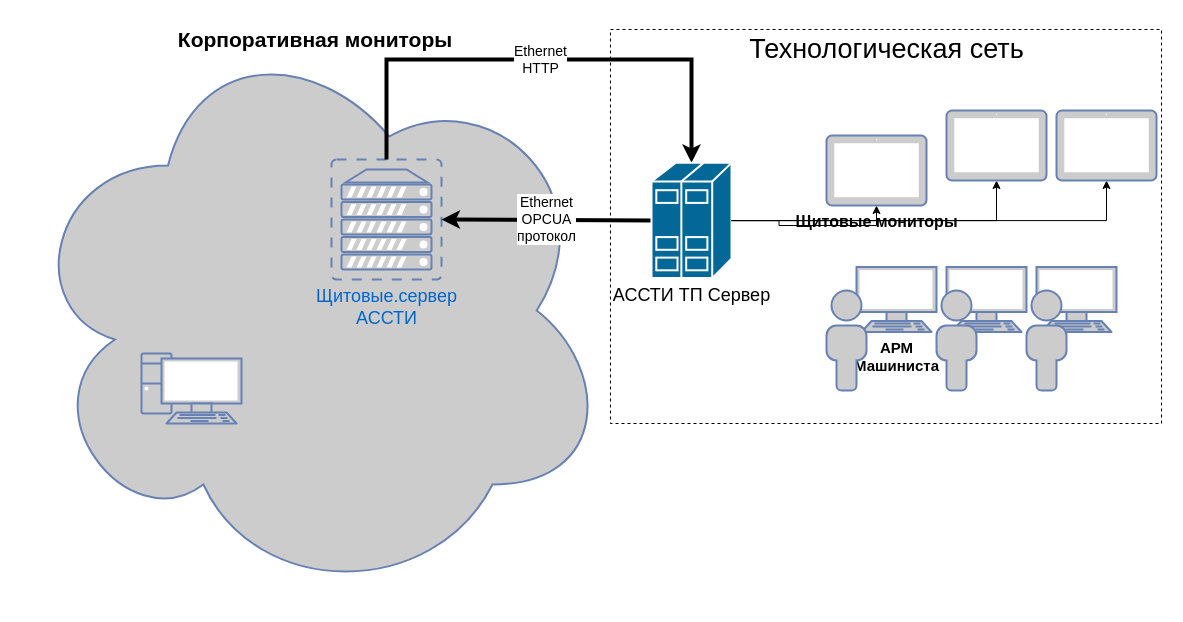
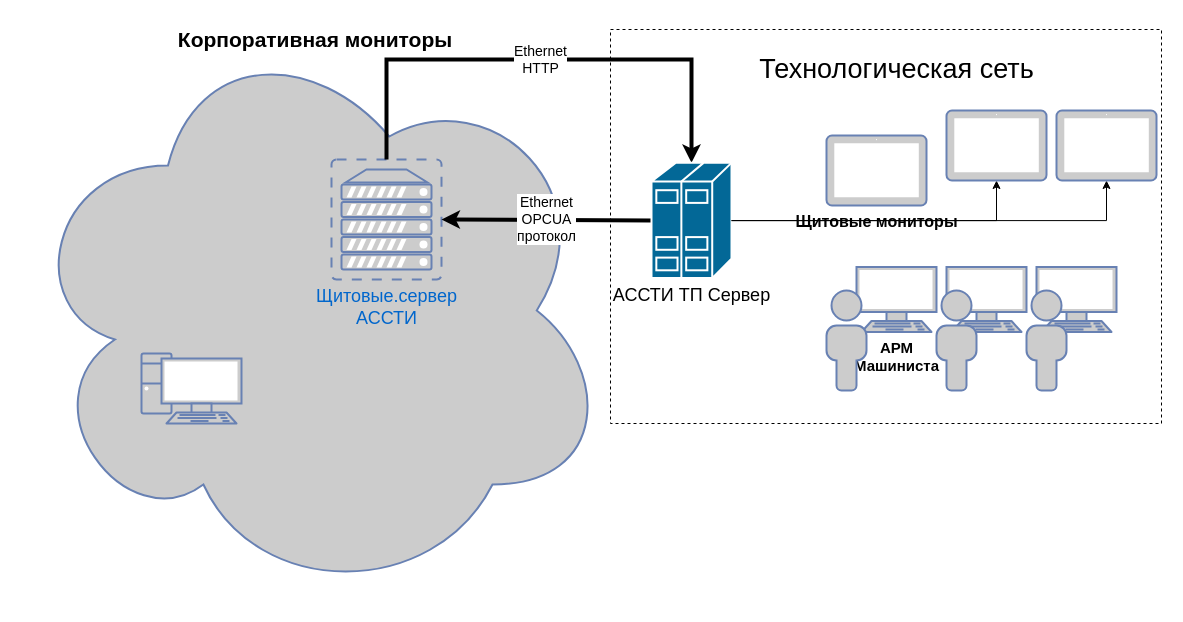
  <mxCell id="0" />
  <mxCell id="1" parent="0" />
  <mxCell id="2" value="" style="rounded=0;whiteSpace=wrap;html=1;dashed=1;" parent="1" vertex="1"><mxGeometry x="610" y="29" width="551" height="394" as="geometry" /></mxCell>
  <mxCell id="3" value="&lt;font color=&quot;#000000&quot;&gt;&lt;span style=&quot;font-size: 21px&quot;&gt;&lt;b&gt;Корпоративная мониторы&lt;/b&gt;&lt;/span&gt;&lt;/font&gt;" style="ellipse;shape=cloud;whiteSpace=wrap;html=1;fontColor=#0066CC;verticalAlign=top;strokeColor=#6881B3;strokeWidth=2;fillColor=#CCCCCC;gradientDirection=north;" parent="1" vertex="1"><mxGeometry x="20" y="20" width="590" height="580" as="geometry" /></mxCell>
  <mxCell id="4" value="&lt;font style=&quot;font-size: 18px&quot;&gt;Щитовые.сервер&lt;br&gt;АССТИ&lt;/font&gt;" style="fontColor=#0066CC;verticalAlign=top;verticalLabelPosition=bottom;labelPosition=center;align=center;html=1;outlineConnect=0;fillColor=#CCCCCC;strokeColor=#6881B3;gradientColor=none;gradientDirection=north;strokeWidth=2;shape=mxgraph.networks.virtual_server;" parent="1" vertex="1"><mxGeometry x="331" y="159" width="110" height="120" as="geometry" /></mxCell>
  <mxCell id="5" value="&lt;font style=&quot;font-size: 14px&quot;&gt;Ethernet&lt;br&gt;OPCUA&lt;br&gt;протокол&lt;/font&gt;" style="edgeStyle=orthogonalEdgeStyle;rounded=0;orthogonalLoop=1;jettySize=auto;html=1;exitX=1;exitY=0.5;exitDx=0;exitDy=0;exitPerimeter=0;startArrow=classic;startFill=1;endArrow=none;endFill=0;strokeWidth=4;entryX=0;entryY=0.5;entryDx=0;entryDy=0;entryPerimeter=0;" parent="1" source="4" target="8" edge="1"><mxGeometry relative="1" as="geometry"><Array as="points"><mxPoint x="651" y="219" /></Array><mxPoint x="511" y="359" as="targetPoint" /></mxGeometry></mxCell>
  <mxCell id="6" value="&lt;font style=&quot;font-size: 14px&quot;&gt;Ethernet&lt;br&gt;HTTP&lt;br&gt;&lt;/font&gt;" style="edgeStyle=orthogonalEdgeStyle;rounded=0;orthogonalLoop=1;jettySize=auto;html=1;startArrow=classic;startFill=1;endArrow=none;endFill=0;strokeWidth=4;entryX=0.5;entryY=0;entryDx=0;entryDy=0;entryPerimeter=0;exitX=0.5;exitY=0;exitDx=0;exitDy=0;exitPerimeter=0;" parent="1" source="8" target="4" edge="1"><mxGeometry relative="1" as="geometry"><Array as="points"><mxPoint x="691" y="59" /><mxPoint x="386" y="59" /></Array><mxPoint x="541" y="59" as="sourcePoint" /><mxPoint x="611" y="147" as="targetPoint" /></mxGeometry></mxCell>
  <mxCell id="7" value="" style="group" parent="1" vertex="1" connectable="0"><mxGeometry x="651" y="110" width="505" height="280" as="geometry" /></mxCell>
  <mxCell id="8" value="&lt;font style=&quot;font-size: 18px&quot;&gt;АССТИ ТП Сервер&lt;/font&gt;" style="shape=mxgraph.cisco.servers.standard_host;html=1;pointerEvents=1;dashed=0;fillColor=#036897;strokeColor=#ffffff;strokeWidth=2;verticalLabelPosition=bottom;verticalAlign=top;align=center;outlineConnect=0;" parent="7" vertex="1"><mxGeometry y="52.37" width="80" height="115.25" as="geometry" /></mxCell>
  <mxCell id="9" value="" style="fontColor=#0066CC;verticalAlign=top;verticalLabelPosition=bottom;labelPosition=center;align=center;html=1;outlineConnect=0;fillColor=#CCCCCC;strokeColor=#6881B3;gradientColor=none;gradientDirection=north;strokeWidth=2;shape=mxgraph.networks.terminal;" parent="7" vertex="1"><mxGeometry x="385" y="156.5" width="80" height="65" as="geometry" /></mxCell>
  <mxCell id="10" value="" style="fontColor=#0066CC;verticalAlign=top;verticalLabelPosition=bottom;labelPosition=center;align=center;html=1;outlineConnect=0;fillColor=#CCCCCC;strokeColor=#6881B3;gradientColor=none;gradientDirection=north;strokeWidth=2;shape=mxgraph.networks.terminal;" parent="7" vertex="1"><mxGeometry x="295" y="156.5" width="80" height="65" as="geometry" /></mxCell>
  <mxCell id="11" value="&lt;font style=&quot;font-size: 15px&quot; color=&quot;#000000&quot;&gt;АРМ&lt;br&gt;Машиниста&lt;br&gt;&lt;/font&gt;" style="fontColor=#0066CC;verticalAlign=top;verticalLabelPosition=bottom;labelPosition=center;align=center;html=1;outlineConnect=0;fillColor=#CCCCCC;strokeColor=#6881B3;gradientColor=none;gradientDirection=north;strokeWidth=2;shape=mxgraph.networks.terminal;fontStyle=1" parent="7" vertex="1"><mxGeometry x="205" y="156.5" width="80" height="65" as="geometry" /></mxCell>
- <mxCell id="12" style="edgeStyle=orthogonalEdgeStyle;rounded=0;orthogonalLoop=1;jettySize=auto;html=1;exitX=0.5;exitY=1;exitDx=0;exitDy=0;exitPerimeter=0;startArrow=classic;startFill=1;endArrow=none;endFill=0;" parent="7" source="13" target="8" edge="1"><mxGeometry relative="1" as="geometry"><mxPoint x="59.2" y="204.005" as="targetPoint" /></mxGeometry></mxCell>
  <mxCell id="13" value="&lt;font color=&quot;#000000&quot; size=&quot;1&quot;&gt;&lt;b style=&quot;font-size: 16px&quot;&gt;Щитовые мониторы&lt;/b&gt;&lt;/font&gt;" style="fontColor=#0066CC;verticalAlign=top;verticalLabelPosition=bottom;labelPosition=center;align=center;html=1;outlineConnect=0;fillColor=#CCCCCC;strokeColor=#6881B3;gradientColor=none;gradientDirection=north;strokeWidth=2;shape=mxgraph.networks.tablet;" parent="7" vertex="1"><mxGeometry x="175" y="25" width="100" height="70" as="geometry" /></mxCell>
  <mxCell id="14" style="edgeStyle=orthogonalEdgeStyle;rounded=0;orthogonalLoop=1;jettySize=auto;html=1;exitX=0.5;exitY=1;exitDx=0;exitDy=0;exitPerimeter=0;startArrow=classic;startFill=1;endArrow=none;endFill=0;" parent="7" source="15" target="8" edge="1"><mxGeometry relative="1" as="geometry"><mxPoint x="80" y="130" as="targetPoint" /></mxGeometry></mxCell>
  <mxCell id="15" value="" style="fontColor=#0066CC;verticalAlign=top;verticalLabelPosition=bottom;labelPosition=center;align=center;html=1;outlineConnect=0;fillColor=#CCCCCC;strokeColor=#6881B3;gradientColor=none;gradientDirection=north;strokeWidth=2;shape=mxgraph.networks.tablet;" parent="7" vertex="1"><mxGeometry x="295" width="100" height="70" as="geometry" /></mxCell>
  <mxCell id="16" style="edgeStyle=orthogonalEdgeStyle;rounded=0;orthogonalLoop=1;jettySize=auto;html=1;exitX=0.5;exitY=1;exitDx=0;exitDy=0;exitPerimeter=0;startArrow=classic;startFill=1;endArrow=none;endFill=0;" parent="7" source="17" target="8" edge="1"><mxGeometry relative="1" as="geometry" /></mxCell>
  <mxCell id="17" value="" style="fontColor=#0066CC;verticalAlign=top;verticalLabelPosition=bottom;labelPosition=center;align=center;html=1;outlineConnect=0;fillColor=#CCCCCC;strokeColor=#6881B3;gradientColor=none;gradientDirection=north;strokeWidth=2;shape=mxgraph.networks.tablet;" parent="7" vertex="1"><mxGeometry x="405" width="100" height="70" as="geometry" /></mxCell>
  <mxCell id="18" value="" style="fontColor=#0066CC;verticalAlign=top;verticalLabelPosition=bottom;labelPosition=center;align=center;html=1;outlineConnect=0;fillColor=#CCCCCC;strokeColor=#6881B3;gradientColor=none;gradientDirection=north;strokeWidth=2;shape=mxgraph.networks.user_male;" parent="7" vertex="1"><mxGeometry x="175" y="180" width="40" height="100" as="geometry" /></mxCell>
  <mxCell id="19" value="" style="fontColor=#0066CC;verticalAlign=top;verticalLabelPosition=bottom;labelPosition=center;align=center;html=1;outlineConnect=0;fillColor=#CCCCCC;strokeColor=#6881B3;gradientColor=none;gradientDirection=north;strokeWidth=2;shape=mxgraph.networks.user_male;" parent="7" vertex="1"><mxGeometry x="285" y="180" width="40" height="100" as="geometry" /></mxCell>
  <mxCell id="20" value="" style="fontColor=#0066CC;verticalAlign=top;verticalLabelPosition=bottom;labelPosition=center;align=center;html=1;outlineConnect=0;fillColor=#CCCCCC;strokeColor=#6881B3;gradientColor=none;gradientDirection=north;strokeWidth=2;shape=mxgraph.networks.user_male;" parent="7" vertex="1"><mxGeometry x="375" y="180" width="40" height="100" as="geometry" /></mxCell>
  <mxCell id="21" value="" style="fontColor=#0066CC;verticalAlign=top;verticalLabelPosition=bottom;labelPosition=center;align=center;html=1;outlineConnect=0;fillColor=#CCCCCC;strokeColor=#6881B3;gradientColor=none;gradientDirection=north;strokeWidth=2;shape=mxgraph.networks.pc;" parent="1" vertex="1"><mxGeometry x="141" y="353" width="100" height="70" as="geometry" /></mxCell>
- <mxCell id="22" value="Технологическая сеть" style="text;html=1;resizable=0;autosize=1;align=center;verticalAlign=middle;points=[];fillColor=none;strokeColor=none;rounded=0;fontSize=27;" vertex="1" parent="1"><mxGeometry x="740.5" y="29" width="290" height="40" as="geometry" /></mxCell>
+ <mxCell id="22" value="Технологическая сеть" style="text;html=1;resizable=0;autosize=1;align=center;verticalAlign=middle;points=[];fillColor=none;strokeColor=none;rounded=0;fontSize=27;" vertex="1" parent="1"><mxGeometry x="750.5" y="49" width="290" height="40" as="geometry" /></mxCell>
